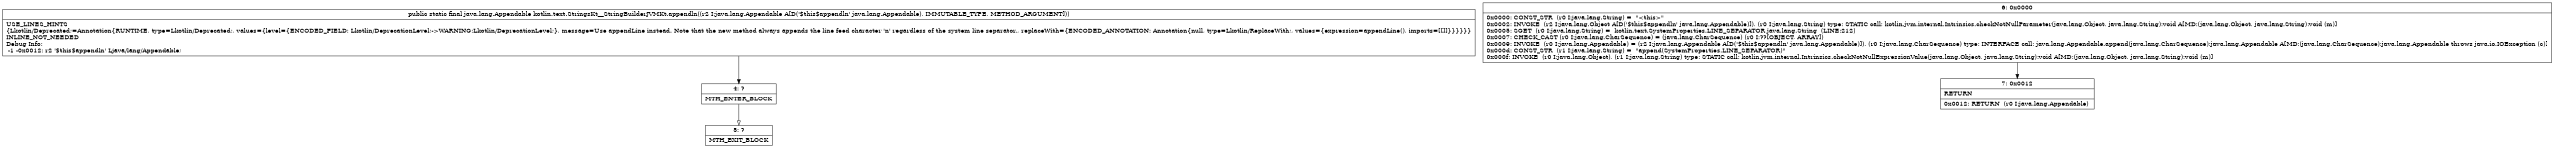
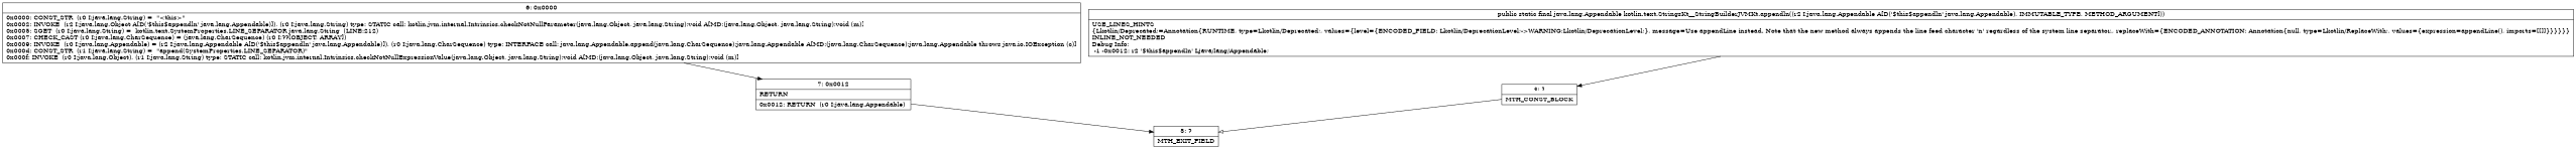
  digraph {
    node [shape=record]
    edge [arrowhead=normal]
-   n1 [label="{4\:\ ?|MTH_ENTER_BLOCK\l}"]
-   n2 [label="{5\:\ ?|MTH_EXIT_BLOCK\l}"]
+   n1 [label="{4\:\ ?|MTH_CONST_BLOCK\l}"]
+   n2 [label="{5\:\ ?|MTH_EXIT_FIELD\l}"]
    n3 [label="{6\:\ 0x0000|0x0000: CONST_STR  (r0 I:java.lang.String) =  \"\<this\>\" \l0x0002: INVOKE  (r2 I:java.lang.Object A[D('$this$appendln' java.lang.Appendable)]), (r0 I:java.lang.String) type: STATIC call: kotlin.jvm.internal.Intrinsics.checkNotNullParameter(java.lang.Object, java.lang.String):void A[MD:(java.lang.Object, java.lang.String):void (m)]\l0x0005: SGET  (r0 I:java.lang.String) =  kotlin.text.SystemProperties.LINE_SEPARATOR java.lang.String  (LINE:212)\l0x0007: CHECK_CAST (r0 I:java.lang.CharSequence) = (java.lang.CharSequence) (r0 I:??[OBJECT, ARRAY]) \l0x0009: INVOKE  (r0 I:java.lang.Appendable) = (r2 I:java.lang.Appendable A[D('$this$appendln' java.lang.Appendable)]), (r0 I:java.lang.CharSequence) type: INTERFACE call: java.lang.Appendable.append(java.lang.CharSequence):java.lang.Appendable A[MD:(java.lang.CharSequence):java.lang.Appendable throws java.io.IOException (c)]\l0x000d: CONST_STR  (r1 I:java.lang.String) =  \"append(SystemProperties.LINE_SEPARATOR)\" \l0x000f: INVOKE  (r0 I:java.lang.Object), (r1 I:java.lang.String) type: STATIC call: kotlin.jvm.internal.Intrinsics.checkNotNullExpressionValue(java.lang.Object, java.lang.String):void A[MD:(java.lang.Object, java.lang.String):void (m)]\l}"]
    n4 [label="{7\:\ 0x0012|RETURN\l|0x0012: RETURN  (r0 I:java.lang.Appendable) \l}"]
    n5 [label="{public static final java.lang.Appendable kotlin.text.StringsKt__StringBuilderJVMKt.appendln((r2 I:java.lang.Appendable A[D('$this$appendln' java.lang.Appendable), IMMUTABLE_TYPE, METHOD_ARGUMENT]))  | USE_LINES_HINTS\l\{Lkotlin\/Deprecated;=Annotation\{RUNTIME, type=Lkotlin\/Deprecated;, values=\{level=\{ENCODED_FIELD: Lkotlin\/DeprecationLevel;\-\>WARNING:Lkotlin\/DeprecationLevel;\}, message=Use appendLine instead. Note that the new method always appends the line feed character 'n' regardless of the system line separator., replaceWith=\{ENCODED_ANNOTATION: Annotation\{null, type=Lkotlin\/ReplaceWith;, values=\{expression=appendLine(), imports=[[]]\}\}\}\}\}\}\lINLINE_NOT_NEEDED\lDebug Info:\l  \-1 \-0x0012: r2 '$this$appendln' Ljava\/lang\/Appendable;\l}"]
    n1 -> n2 [arrowhead=onormal]
    n3 -> n4
+   n4 -> n2
    n5 -> n1
  }
